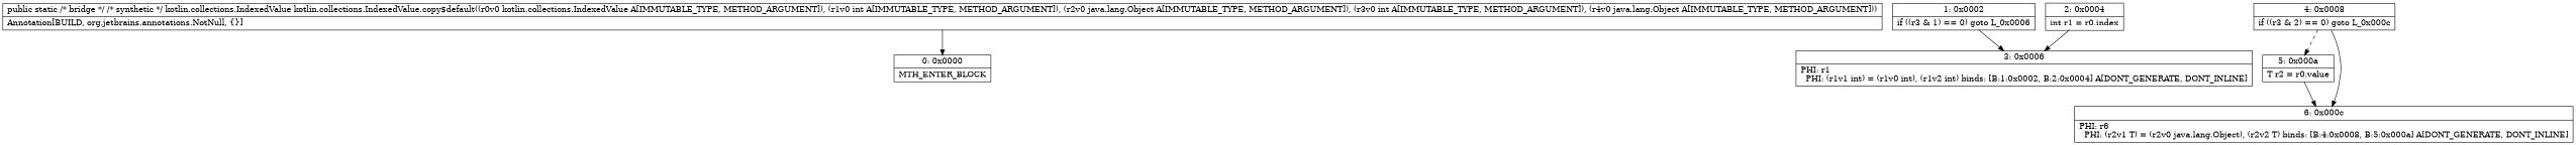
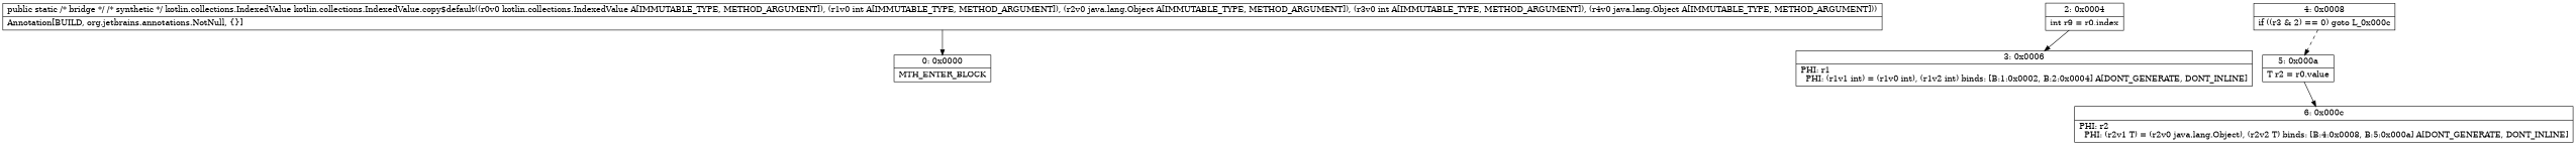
  digraph {
    node [shape=record]
    n1 [label="{0\:\ 0x0000|MTH_ENTER_BLOCK\l}"]
-   n2 [label="{1\:\ 0x0002|if ((r3 & 1) == 0) goto L_0x0006\l}"]
    n3 [label="{3\:\ 0x0006|PHI: r1 \l  PHI: (r1v1 int) = (r1v0 int), (r1v2 int) binds: [B:1:0x0002, B:2:0x0004] A[DONT_GENERATE, DONT_INLINE]\l}"]
-   n4 [label="{2\:\ 0x0004|int r1 = r0.index\l}"]
+   n4 [label="{2\:\ 0x0004|int r9 = r0.index\l}"]
    n5 [label="{4\:\ 0x0008|if ((r3 & 2) == 0) goto L_0x000c\l}"]
    n6 [label="{5\:\ 0x000a|T r2 = r0.value\l}"]
-   n7 [label="{6\:\ 0x000c|PHI: r6 \l  PHI: (r2v1 T) = (r2v0 java.lang.Object), (r2v2 T) binds: [B:4:0x0008, B:5:0x000a] A[DONT_GENERATE, DONT_INLINE]\l}"]
+   n7 [label="{6\:\ 0x000c|PHI: r2 \l  PHI: (r2v1 T) = (r2v0 java.lang.Object), (r2v2 T) binds: [B:4:0x0008, B:5:0x000a] A[DONT_GENERATE, DONT_INLINE]\l}"]
    n8 [label="{public static \/* bridge *\/ \/* synthetic *\/ kotlin.collections.IndexedValue kotlin.collections.IndexedValue.copy$default((r0v0 kotlin.collections.IndexedValue A[IMMUTABLE_TYPE, METHOD_ARGUMENT]), (r1v0 int A[IMMUTABLE_TYPE, METHOD_ARGUMENT]), (r2v0 java.lang.Object A[IMMUTABLE_TYPE, METHOD_ARGUMENT]), (r3v0 int A[IMMUTABLE_TYPE, METHOD_ARGUMENT]), (r4v0 java.lang.Object A[IMMUTABLE_TYPE, METHOD_ARGUMENT]))  | Annotation[BUILD, org.jetbrains.annotations.NotNull, \{\}]\l}"]
-   n2 -> n3
    n4 -> n3
    n5 -> n6 [style=dashed]
-   n5 -> n7
    n6 -> n7
    n8 -> n1
  }
